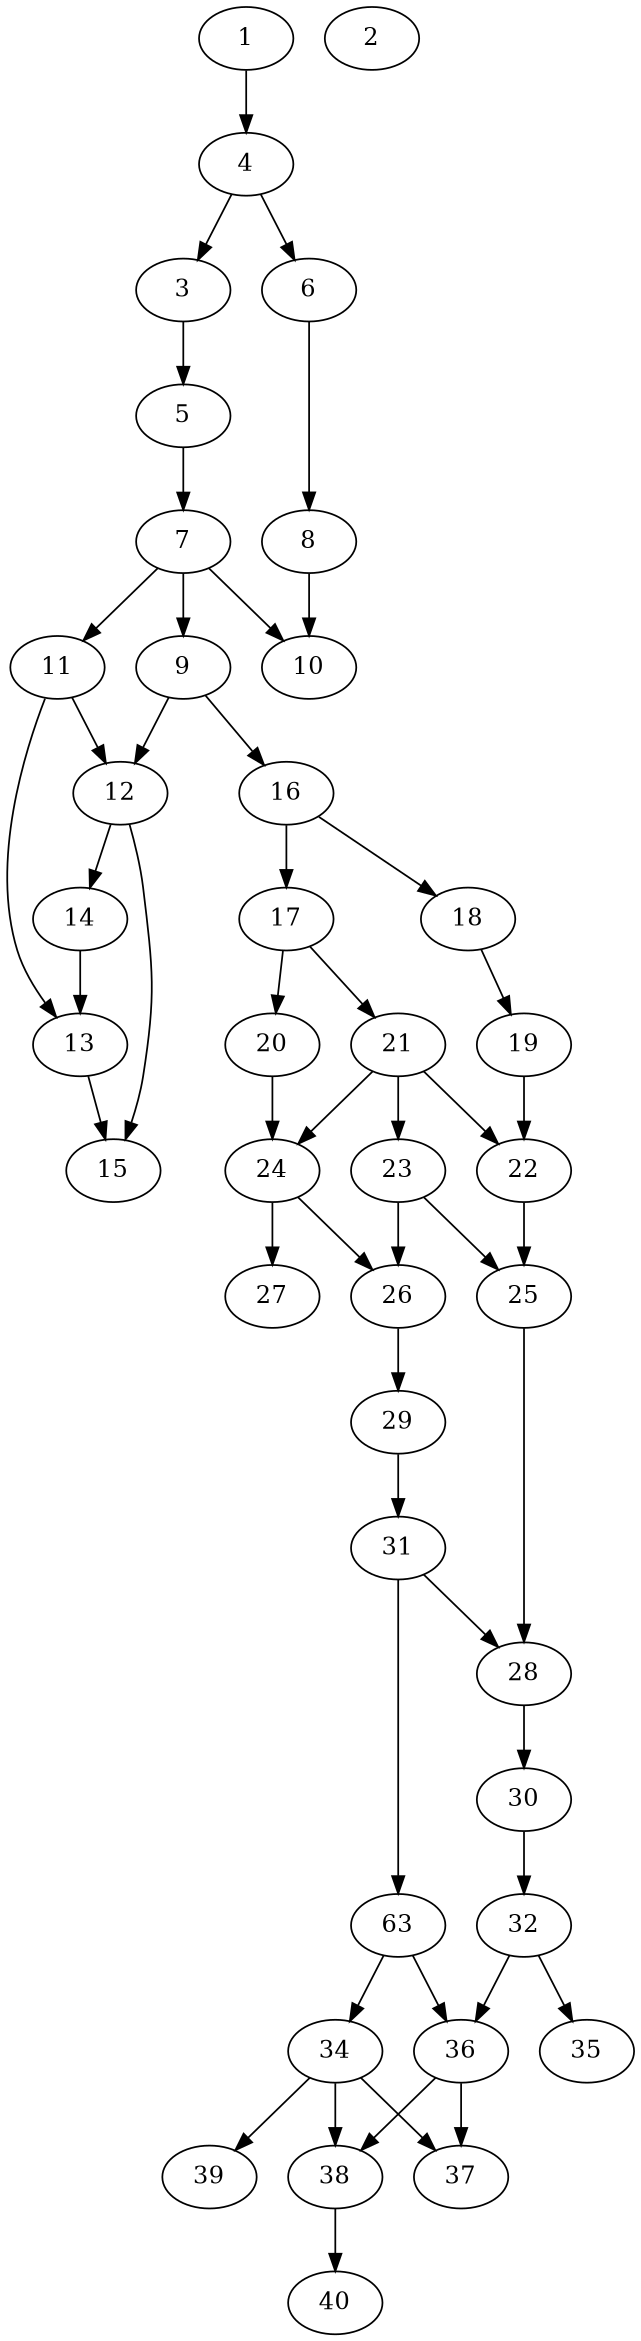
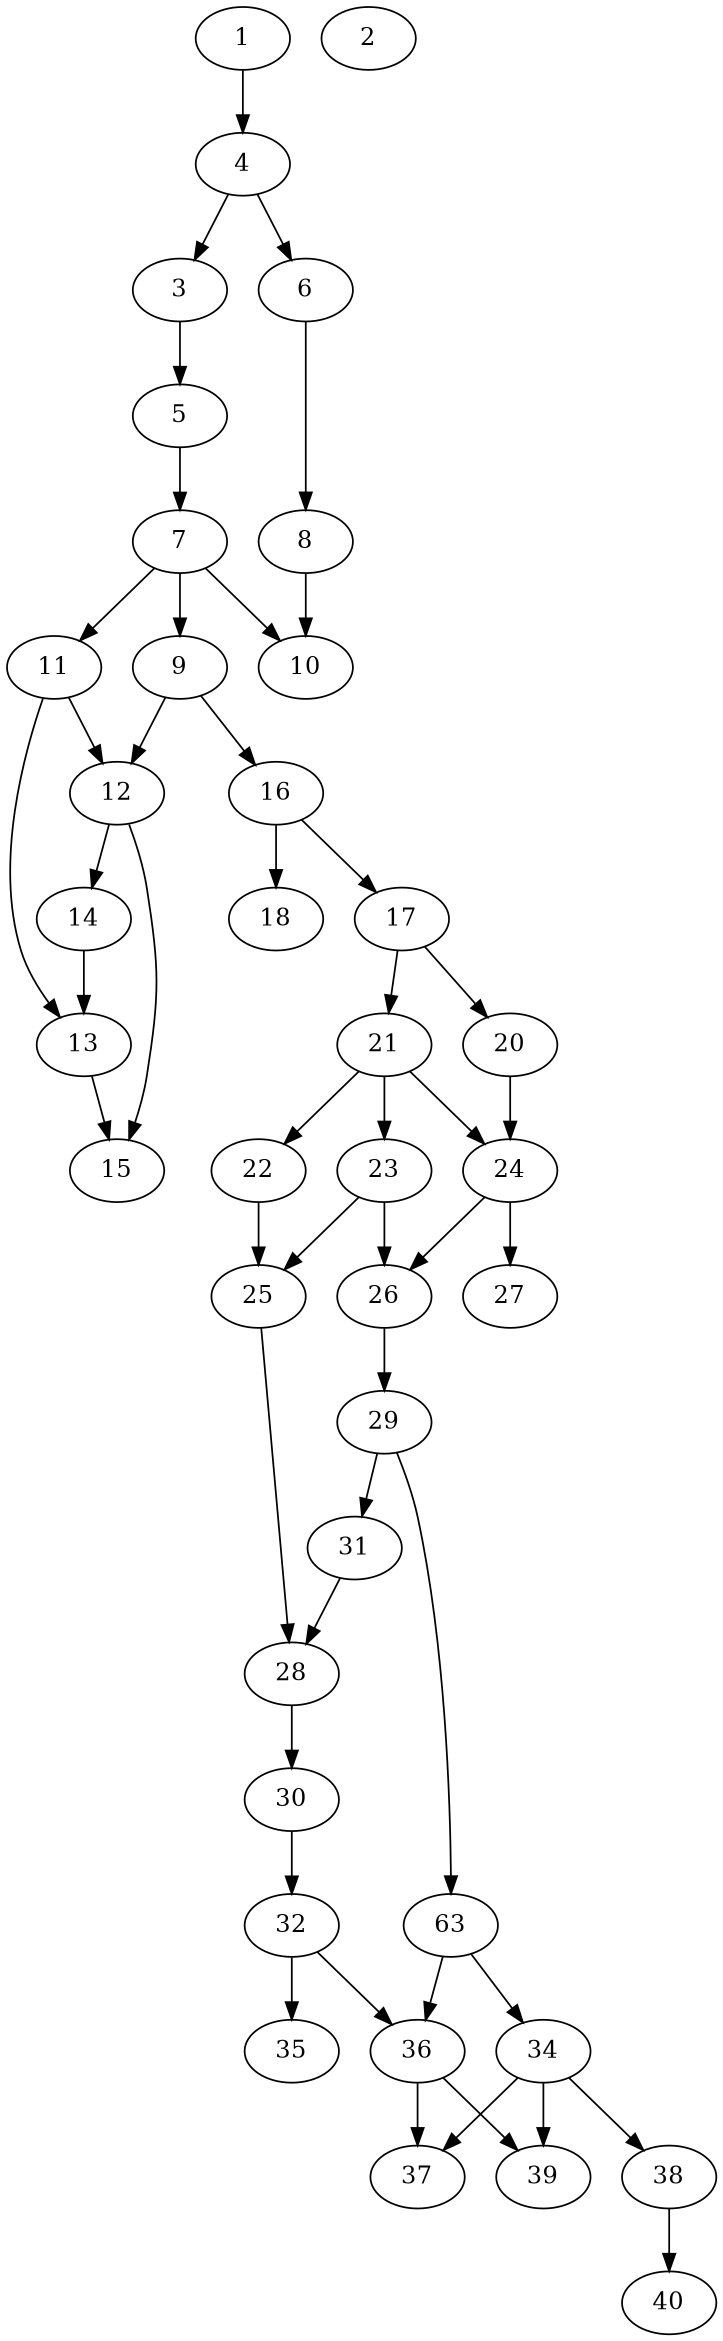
  digraph {
    node [alpha=0.02]
    1 [alpha=0.03 expect_size=19981312]
    4 [alpha=0.01 expect_size=17412096]
    3 [expect_size=11520000]
    5 [alpha=0.06 expect_size=33253376]
    6 [alpha=0.13 expect_size=47854592]
    7 [alpha=0.12 expect_size=41585664]
    8 [alpha=0.08 expect_size=6466560]
    2 [alpha=0.06 expect_size=27576320]
    9 [alpha=0.09 expect_size=50869248]
    10 [expect_size=7421952]
    11 [alpha=0.04 expect_size=29838336]
    12 [alpha=0.16 expect_size=37469184]
    16 [alpha=0.18 expect_size=25768960]
    13 [expect_size=51041280]
    14 [alpha=0.15 expect_size=8035328]
    15 [alpha=0.12 expect_size=10753024]
    17 [alpha=0.12 expect_size=10133504]
    18 [alpha=0.19 expect_size=38219776]
    20 [alpha=0.14 expect_size=32660480]
    21 [alpha=0.03 expect_size=38001664]
-   19 [alpha=0.10 expect_size=10807296]
    24 [alpha=0.11 expect_size=40002560]
    22 [expect_size=46794752]
    23 [alpha=0.04 expect_size=36406272]
    26 [alpha=0.07 expect_size=8929280]
    27 [alpha=0.19 expect_size=50957312]
    25 [alpha=0.10 expect_size=28753920]
    28 [alpha=0.12 expect_size=31954944]
    29 [alpha=0.04 expect_size=30727168]
    30 [alpha=0.17 expect_size=7823360]
    31 [alpha=0.00 expect_size=40028160]
    32 [alpha=0.17 expect_size=47709184]
    n33 [alpha=0.14 expect_size=6013952 label=63]
    35 [alpha=0.11 expect_size=41431040]
    36 [alpha=0.00 expect_size=17166336]
    34 [alpha=0.11 expect_size=15593472]
    37 [alpha=0.11 expect_size=32598016]
    38 [alpha=0.16 expect_size=29697024]
    39 [alpha=0.03 expect_size=9688064]
    40 [expect_size=18196480]
    1 -> 4
    4 -> 3
    4 -> 6
    3 -> 5
    5 -> 7
    6 -> 8
    7 -> 9
    7 -> 10
    7 -> 11
    8 -> 10
    9 -> 12
    9 -> 16
    11 -> 12
    11 -> 13
    12 -> 14
    12 -> 15
    16 -> 17
    16 -> 18
    13 -> 15
    14 -> 13
    17 -> 20
    17 -> 21
-   18 -> 19
    20 -> 24
    21 -> 24
    21 -> 22
    21 -> 23
-   19 -> 22
    24 -> 26
    24 -> 27
    22 -> 25
    23 -> 26
    23 -> 25
    26 -> 29
    25 -> 28
    28 -> 30
    29 -> 31
    30 -> 32
    31 -> 28
-   31 -> n33
+   29 -> n33
    32 -> 35
    32 -> 36
    n33 -> 36
    n33 -> 34
    36 -> 37
-   36 -> 38
+   36 -> 39
    34 -> 37
    34 -> 38
    34 -> 39
    38 -> 40
  }
